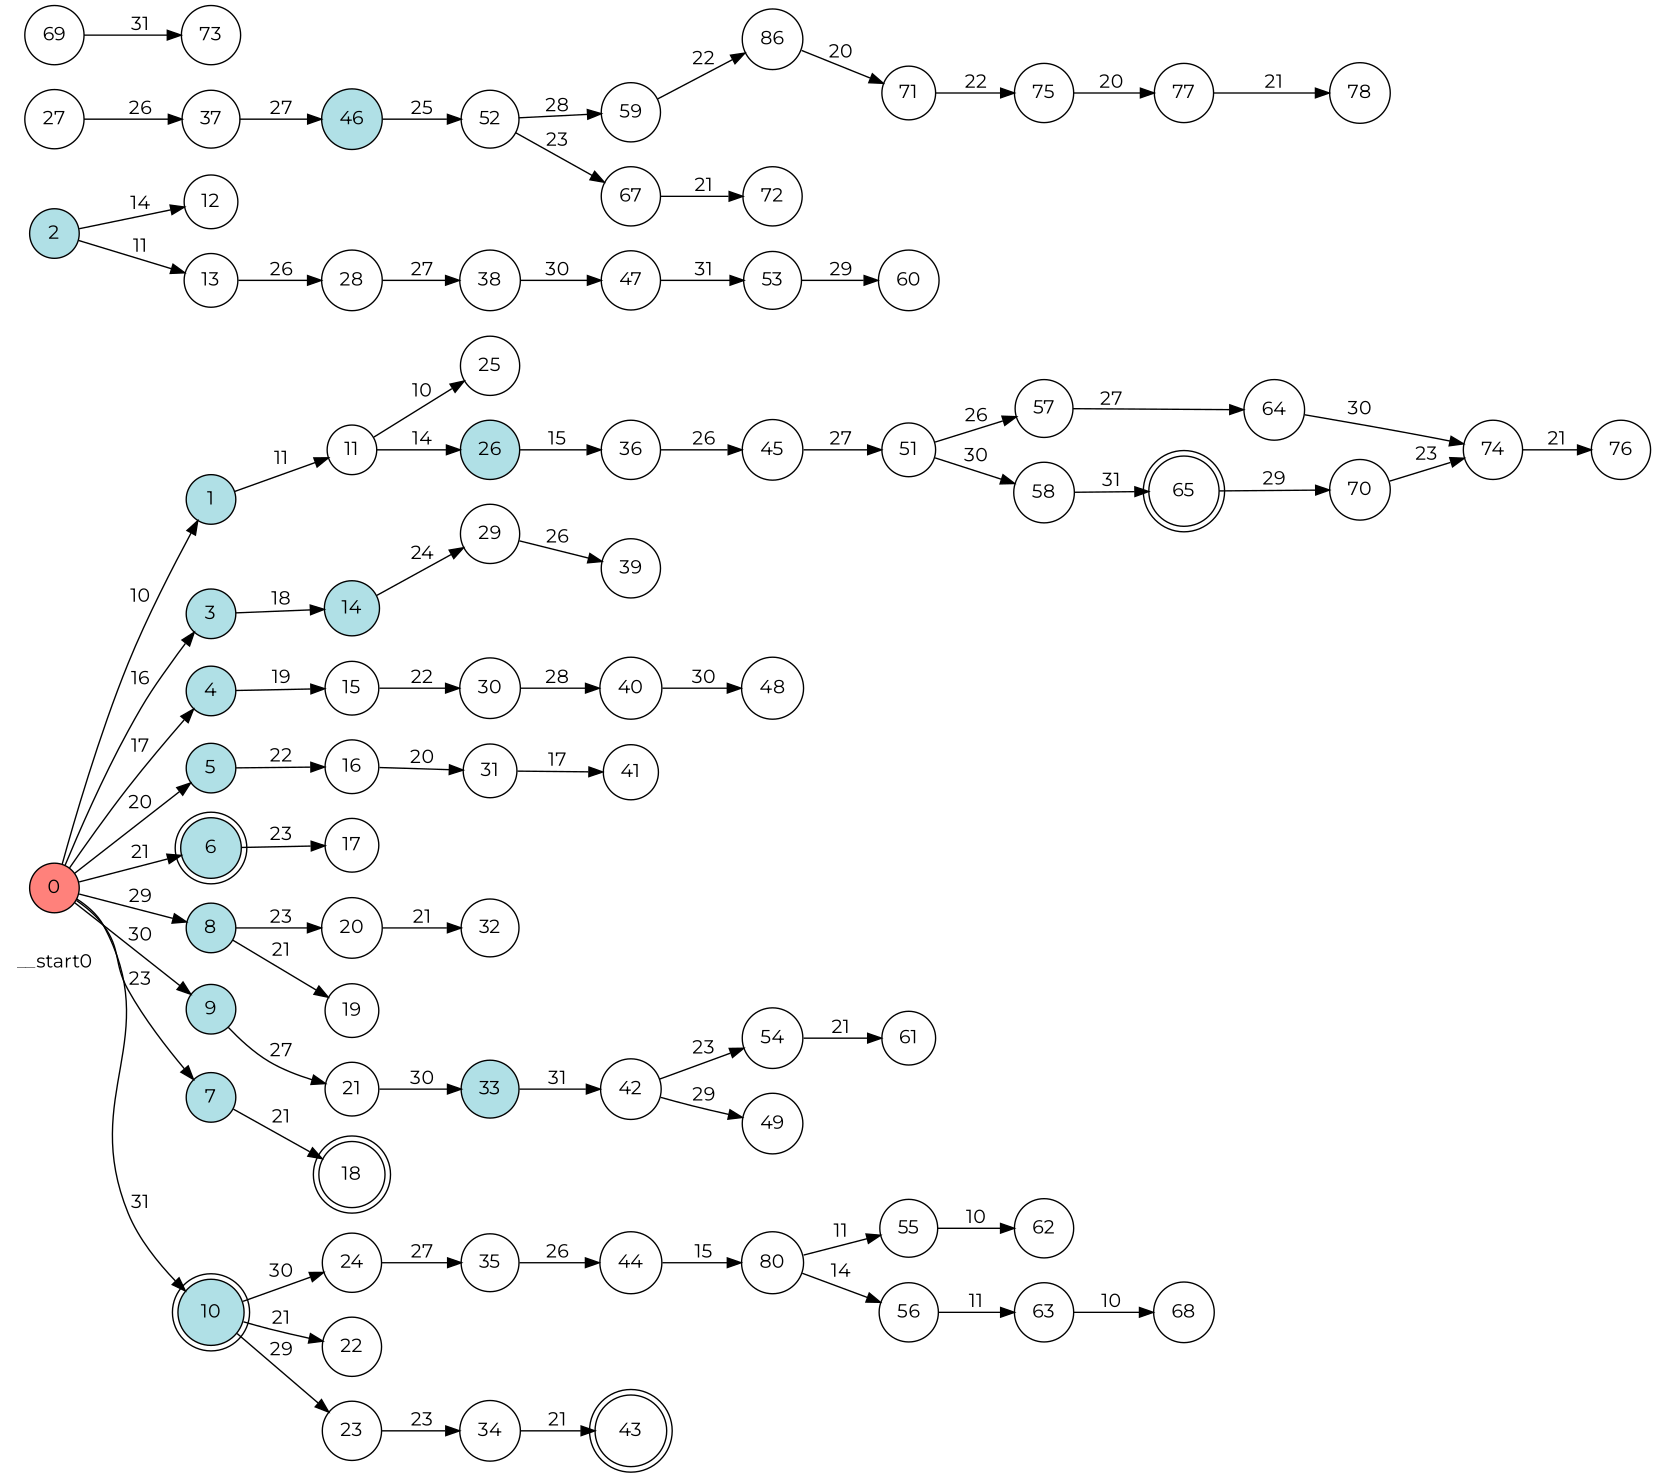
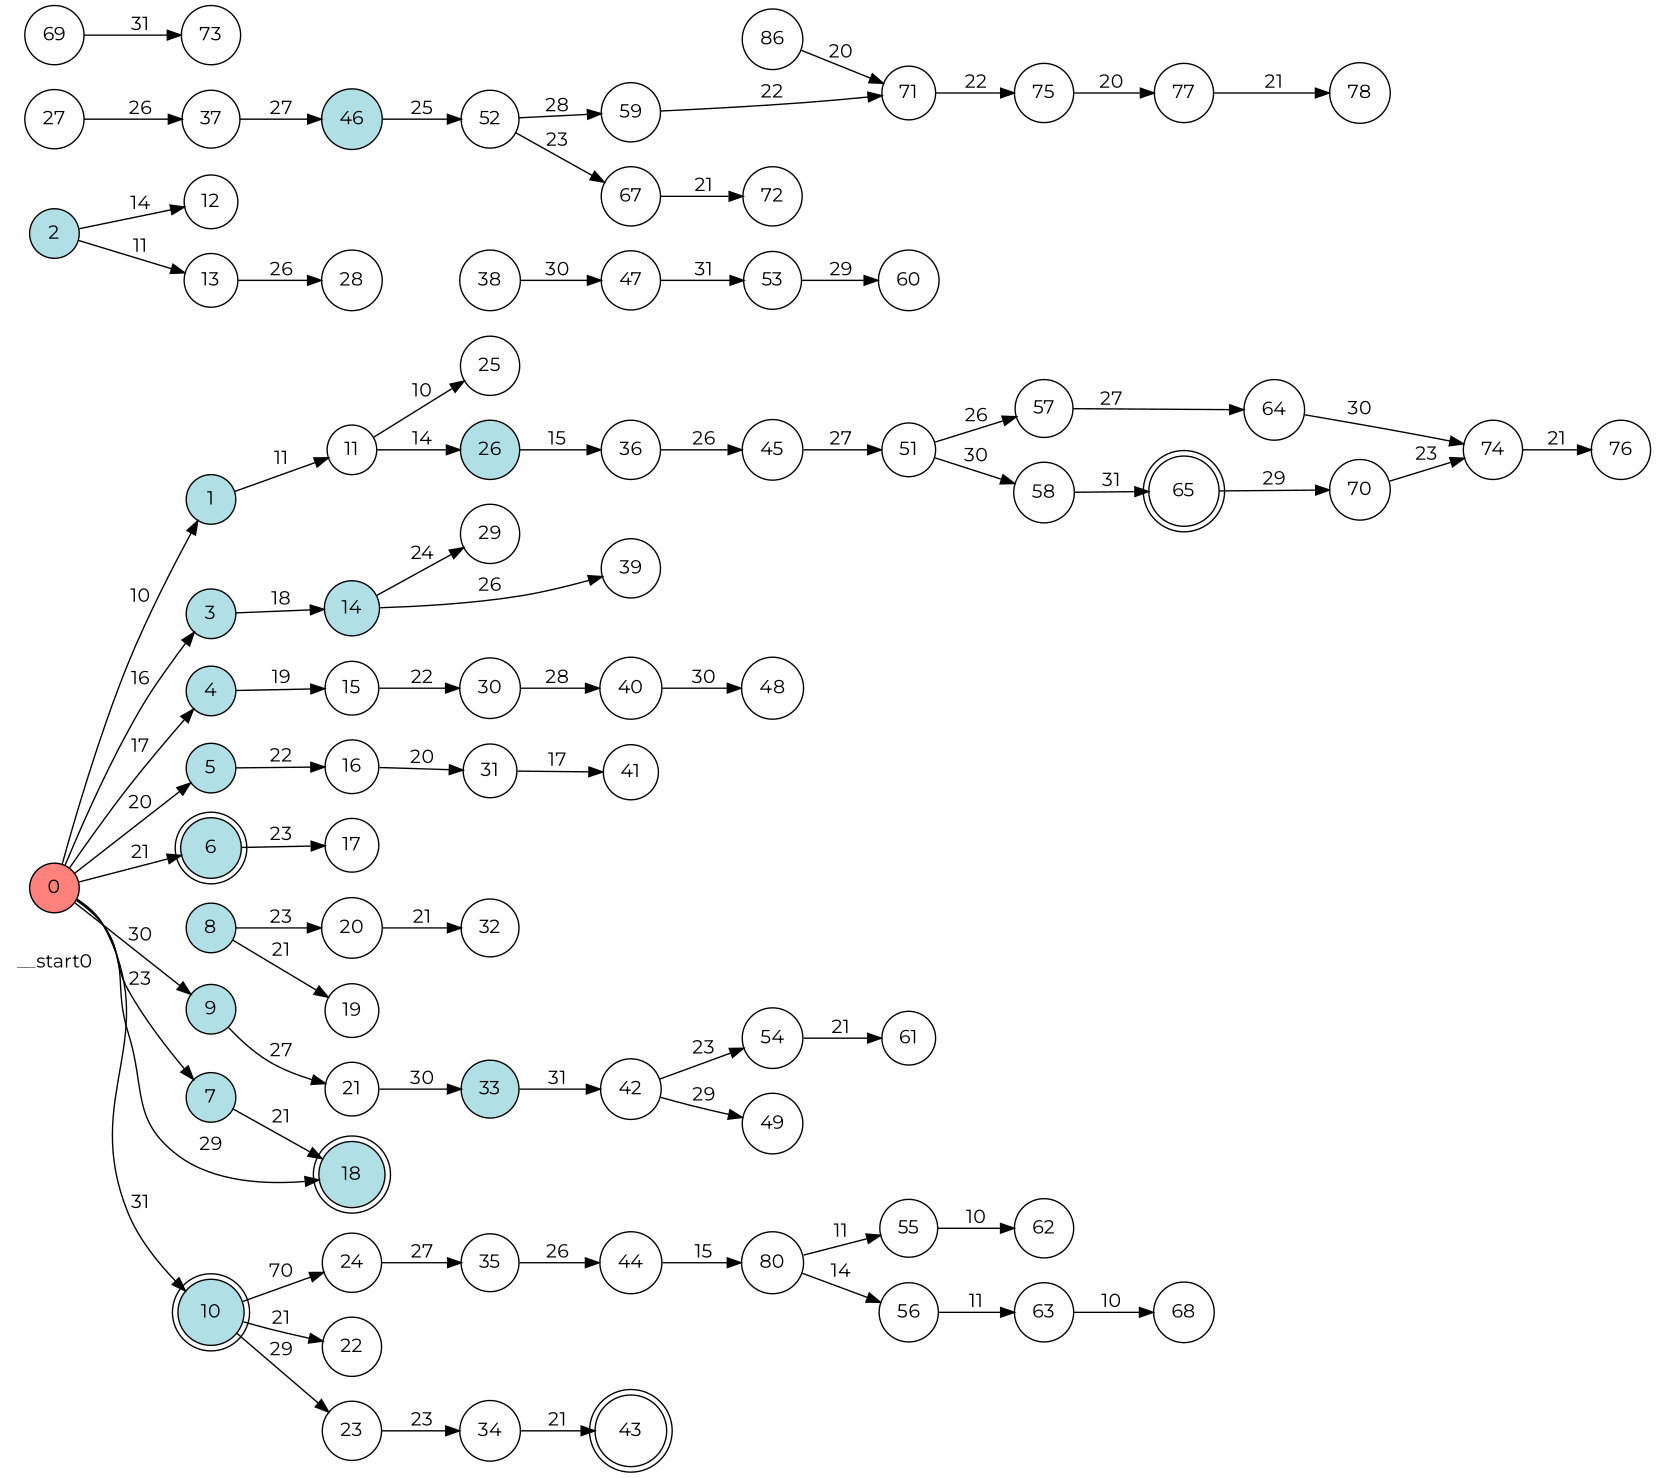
  digraph {
    fontname=Montserrat
    rankdir=LR
    node [fontname=Montserrat shape=circle color=black fillcolor=white style=filled]
    edge [fontname=Montserrat]
    __start0 [shape=none color="" fillcolor="" style=""]
    n2 [fillcolor="#ff817b" label=0]
    n3 [fillcolor=powderblue label=1]
    n4 [fillcolor=powderblue label=3]
    n5 [fillcolor=powderblue label=4]
    n6 [fillcolor=powderblue label=5]
    n7 [fillcolor=powderblue label=6 shape=doublecircle style="rounded,filled"]
    n8 [fillcolor=powderblue label=7]
    n9 [fillcolor=powderblue label=8]
    n10 [fillcolor=powderblue label=9]
    n11 [fillcolor=powderblue label=10 shape=doublecircle style="rounded,filled"]
    n12 [label=11]
    n13 [fillcolor=powderblue label=2]
    n14 [label=12]
    n15 [label=13]
    n16 [fillcolor=powderblue label=14]
    n17 [label=15]
    n18 [label=16]
    n19 [label=17]
-   n20 [label=18 shape=doublecircle style="rounded,filled"]
+   n20 [fillcolor=powderblue label=18 shape=doublecircle style="rounded,filled"]
    n21 [label=19]
    n22 [label=20]
    n23 [label=21]
    n24 [label=22]
    n25 [label=23]
    n26 [label=24]
    n27 [label=25]
    n28 [fillcolor=powderblue label=26]
    n29 [label=28]
    n30 [label=29]
    n31 [label=30]
    n32 [label=31]
    n33 [label=32]
    n34 [fillcolor=powderblue label=33]
    n35 [label=34]
    n36 [label=35]
    n37 [label=36]
    n38 [label=27]
    n39 [label=37]
    n40 [label=38]
    n41 [label=39]
    n42 [label=40]
    n43 [label=41]
    n44 [label=42]
    n45 [label=43 shape=doublecircle style="rounded,filled"]
    n46 [label=44]
    n47 [label=45]
    n48 [fillcolor=powderblue label=46]
    n49 [label=47]
    n50 [label=48]
    n51 [label=49]
    n52 [label=54]
    n53 [label=80]
    n54 [label=51]
    n55 [label=52]
    n56 [label=53]
    n57 [label=55]
    n58 [label=56]
    n59 [label=57]
    n60 [label=58]
    n61 [label=59]
    n62 [label=67]
    n63 [label=60]
    n64 [label=61]
    n65 [label=62]
    n66 [label=63]
    n67 [label=64]
    n68 [label=65 shape=doublecircle style="rounded,filled"]
    n69 [label=86]
    n70 [label=68]
    n71 [label=74]
    n72 [label=70]
    n73 [label=71]
    n74 [label=72]
    n75 [label=69]
    n76 [label=73]
    n77 [label=75]
    n78 [label=76]
    n79 [label=77]
    n80 [label=78]
    n2 -> n3 [label=10]
    n2 -> n4 [label=16]
    n2 -> n5 [label=17]
    n2 -> n6 [label=20]
    n2 -> n7 [label=21]
    n2 -> n8 [label=23]
-   n2 -> n9 [label=29]
+   n2 -> n20 [label=29]
    n2 -> n10 [label=30]
    n2 -> n11 [label=31]
    n3 -> n12 [label=11]
    n4 -> n16 [label=18]
    n5 -> n17 [label=19]
    n6 -> n18 [label=22]
    n7 -> n19 [label=23]
    n8 -> n20 [label=21]
    n9 -> n21 [label=21]
    n9 -> n22 [label=23]
    n10 -> n23 [label=27]
    n11 -> n24 [label=21]
    n11 -> n25 [label=29]
-   n11 -> n26 [label=30]
+   n11 -> n26 [label=70]
    n12 -> n27 [label=10]
    n12 -> n28 [label=14]
    n13 -> n14 [label=14]
    n13 -> n15 [label=11]
    n15 -> n29 [label=26]
    n16 -> n30 [label=24]
    n17 -> n31 [label=22]
    n18 -> n32 [label=20]
    n22 -> n33 [label=21]
    n23 -> n34 [label=30]
    n25 -> n35 [label=23]
    n26 -> n36 [label=27]
    n28 -> n37 [label=15]
-   n29 -> n40 [label=27]
-   n30 -> n41 [label=26]
+   n16 -> n41 [label=26]
    n31 -> n42 [label=28]
    n32 -> n43 [label=17]
    n34 -> n44 [label=31]
    n35 -> n45 [label=21]
    n36 -> n46 [label=26]
    n37 -> n47 [label=26]
    n38 -> n39 [label=26]
    n39 -> n48 [label=27]
    n40 -> n49 [label=30]
    n42 -> n50 [label=30]
    n44 -> n51 [label=29]
    n44 -> n52 [label=23]
    n46 -> n53 [label=15]
    n47 -> n54 [label=27]
    n48 -> n55 [label=25]
    n49 -> n56 [label=31]
    n52 -> n64 [label=21]
    n53 -> n57 [label=11]
    n53 -> n58 [label=14]
    n54 -> n59 [label=26]
    n54 -> n60 [label=30]
    n55 -> n61 [label=28]
    n55 -> n62 [label=23]
    n56 -> n63 [label=29]
    n57 -> n65 [label=10]
    n58 -> n66 [label=11]
    n59 -> n67 [label=27]
    n60 -> n68 [label=31]
-   n61 -> n69 [label=22]
+   n61 -> n73 [label=22]
    n62 -> n74 [label=21]
    n66 -> n70 [label=10]
    n67 -> n71 [label=30]
    n68 -> n72 [label=29]
    n69 -> n73 [label=20]
    n71 -> n78 [label=21]
    n72 -> n71 [label=23]
    n73 -> n77 [label=22]
    n75 -> n76 [label=31]
    n77 -> n79 [label=20]
    n79 -> n80 [label=21]
  }
